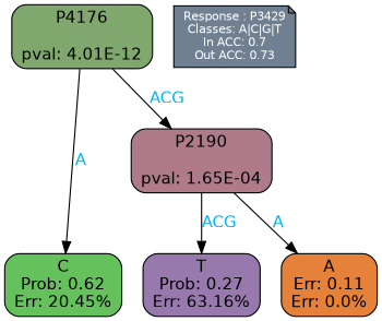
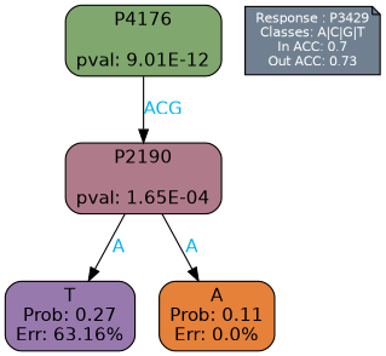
  digraph {
    ranksep=equally
    splines=polylines
    node [color=black fontname=helvetica shape=box style="filled, rounded"]
    edge [fontcolor=deepskyblue2 fontname=helvetica]
-   n1 [fillcolor="#64c15c" label="C\nProb: 0.62\nErr: 20.45%"]
    n2 [fillcolor="#9879ae" label="T\nProb: 0.27\nErr: 63.16%"]
-   n3 [fillcolor="#e58139" label="A\nErr: 0.11\nErr: 0.0%"]
+   n3 [fillcolor="#e58139" label="A\nProb: 0.11\nErr: 0.0%"]
    n4 [align=left fillcolor=slategray fontcolor=white fontsize=10 label="Response : P3429\nClasses: A|C|G|T\nIn ACC: 0.7\nOut ACC: 0.73\n" shape=note style=filled]
-   n5 [fillcolor="#80a76e" label="P4176\n\npval: 4.01E-12"]
+   n5 [fillcolor="#80a76e" label="P4176\n\npval: 9.01E-12"]
    n6 [fillcolor="#af7b8b" label="P2190\n\npval: 1.65E-04"]
    subgraph sub_1 {
      rank=same
-     n1
      n2
      n3
    }
    subgraph sub_2 {
      rank=same
      n4
      n5
    }
-   n5 -> n1 [label=A]
    n5 -> n6 [label=ACG]
-   n6 -> n2 [label=ACG]
+   n6 -> n2 [label=A]
    n6 -> n3 [label=A]
  }
